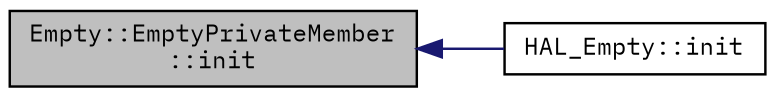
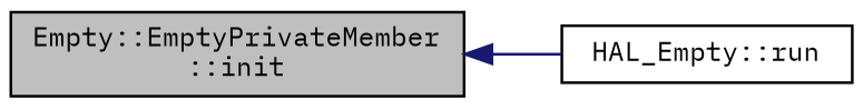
  digraph {
    rankdir=LR
    fontname="IBM Plex Mono"
    node [color=black fontname="IBM Plex Mono" fontsize=10 shape=record style=filled]
    n1 [fillcolor=grey75 fontcolor=black height=0.2 label="Empty::EmptyPrivateMember\l::init" width=0.4]
-   n2 [fillcolor=white height=0.2 label="HAL_Empty::init" width=0.4]
+   n2 [fillcolor=white height=0.2 label="HAL_Empty::run" width=0.4]
    n1 -> n2 [color=midnightblue dir=back fontname="IBM Plex Mono" fontsize=10 labelfontname=Helvetica labelfontsize=10 style=solid]
  }
